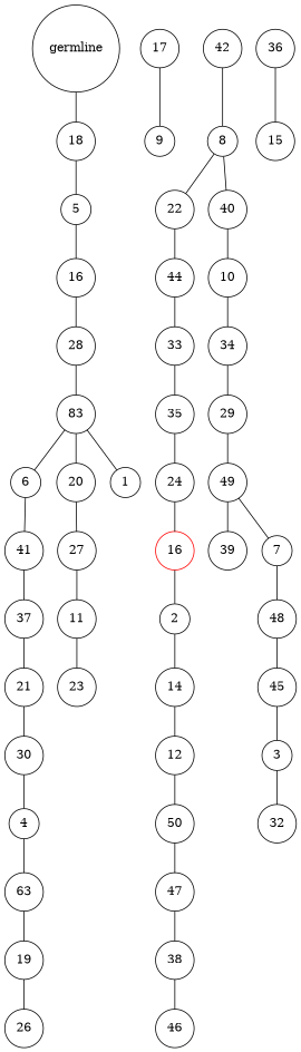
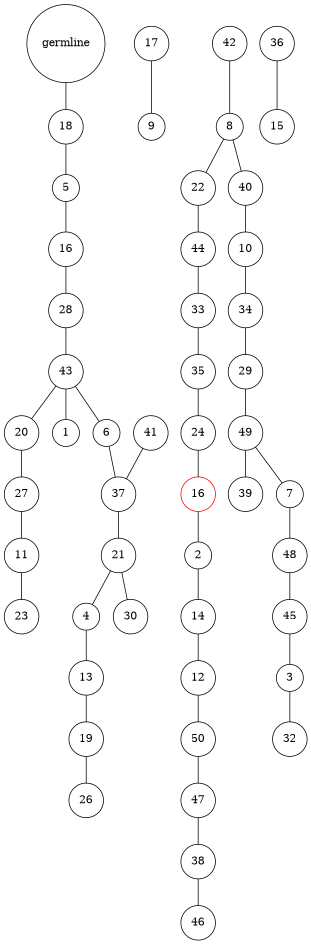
  graph {
    rankdir=UD
    splines=line
    node [shape=circle]
    n1 [label=germline]
    n2 [label=18]
    n3 [label=5]
    n4 [label=16]
    n5 [label=28]
-   n6 [label=83]
+   n6 [label=43]
    n7 [label=6]
    n8 [label=20]
    n9 [label=1]
    n10 [label=41]
    n11 [label=27]
    n12 [label=37]
    n13 [label=21]
    n14 [label=30]
    n15 [label=4]
-   n16 [label=63]
+   n16 [label=13]
    n17 [label=19]
    n18 [label=26]
    n19 [label=11]
    n20 [label=23]
    n21 [label=17]
    n22 [label=9]
    n23 [label=42]
    n24 [label=8]
    n25 [label=22]
    n26 [label=40]
    n27 [label=44]
    n28 [label=10]
    n29 [label=33]
    n30 [label=35]
    n31 [label=24]
    n32 [color=red label=16]
    n33 [label=2]
    n34 [label=14]
    n35 [label=12]
    n36 [label=50]
    n37 [label=47]
    n38 [label=38]
    n39 [label=46]
    n40 [label=34]
    n41 [label=29]
    n42 [label=49]
    n43 [label=39]
    n44 [label=7]
    n45 [label=48]
    n46 [label=36]
    n47 [label=15]
    n48 [label=45]
    n49 [label=3]
    n50 [label=32]
    n1 -- n2
    n2 -- n3
    n3 -- n4
    n4 -- n5
    n5 -- n6
    n6 -- n7
    n6 -- n8
    n6 -- n9
-   n7 -- n10
+   n7 -- n12
    n8 -- n11
    n10 -- n12
    n11 -- n19
    n12 -- n13
    n13 -- n14
-   n14 -- n15
+   n13 -- n15
    n15 -- n16
    n16 -- n17
    n17 -- n18
    n19 -- n20
    n21 -- n22
    n23 -- n24
    n24 -- n25
    n24 -- n26
    n25 -- n27
    n26 -- n28
    n27 -- n29
    n28 -- n40
    n29 -- n30
    n30 -- n31
    n31 -- n32
    n32 -- n33
    n33 -- n34
    n34 -- n35
    n35 -- n36
    n36 -- n37
    n37 -- n38
    n38 -- n39
    n40 -- n41
    n41 -- n42
    n42 -- n43
    n42 -- n44
    n44 -- n45
    n45 -- n48
    n46 -- n47
    n48 -- n49
    n49 -- n50
  }
